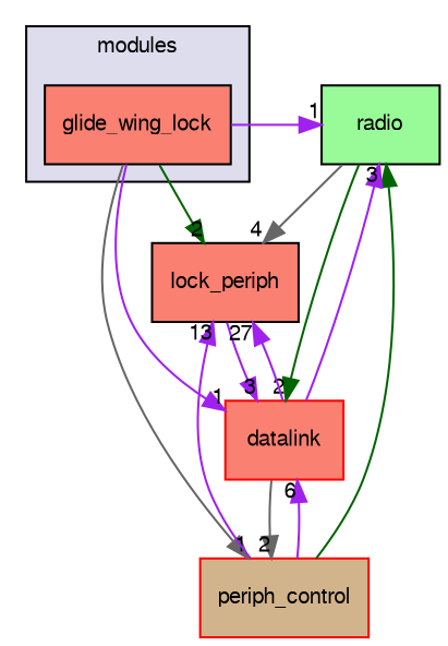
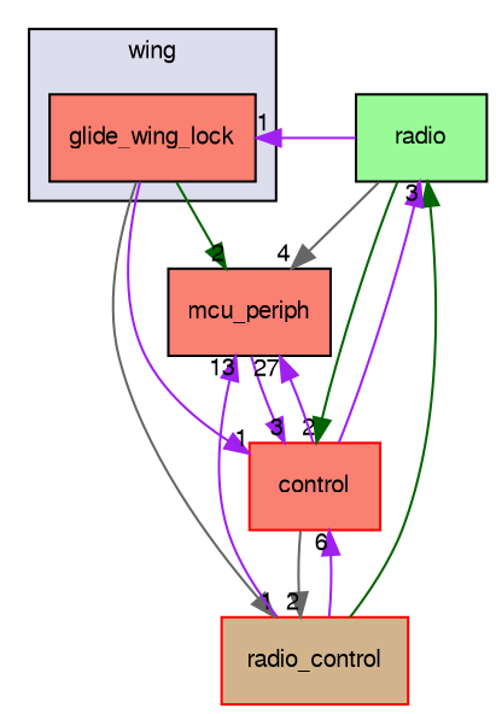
  digraph {
    compound=true
    node [fillcolor=salmon fontname=FreeSans fontsize=10 shape=box style=filled]
    edge [color=purple headlabel=1 labeldistance=1.5 labelfontname=FreeSans labelfontsize=10]
    n1 [label=glide_wing_lock pencolor=black]
    n2 [fillcolor=palegreen label=radio]
-   n3 [color=red fillcolor=tan label=periph_control]
-   n4 [label=lock_periph]
-   n5 [color=red label=datalink]
+   n3 [color=red fillcolor=tan label=radio_control]
+   n4 [label=mcu_periph]
+   n5 [color=red label=control]
    subgraph cluster_1 {
      bgcolor="#ddddee"
      fontname=FreeSans
      fontsize=10
-     label=modules
+     label=wing
      pencolor=black
      n1
    }
-   n1 -> n2
+   n2 -> n1
    n1 -> n3 [color=gray40]
    n1 -> n4 [color=darkgreen headlabel=2]
    n1 -> n5
    n2 -> n4 [color=gray40 headlabel=4]
    n2 -> n5 [color=darkgreen headlabel=2]
    n3 -> n2 [color=darkgreen]
    n3 -> n4 [headlabel=13]
    n3 -> n5 [headlabel=6]
    n4 -> n5 [headlabel=3]
    n5 -> n2 [headlabel=3]
    n5 -> n3 [color=gray40 headlabel=2]
    n5 -> n4 [headlabel=27]
  }
